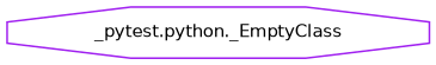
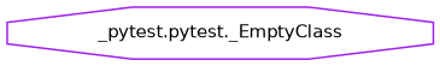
  digraph {
    rankdir=TB
-   n1 [color=purple fillcolor=white fontname=Helvetica fontsize=10 height=0.2 label="_pytest.python._EmptyClass" shape=octagon style=filled width=0.4]
+   n1 [color=purple fillcolor=white fontname=Helvetica fontsize=10 height=0.2 label="_pytest.pytest._EmptyClass" shape=octagon style=filled width=0.4]
  }
